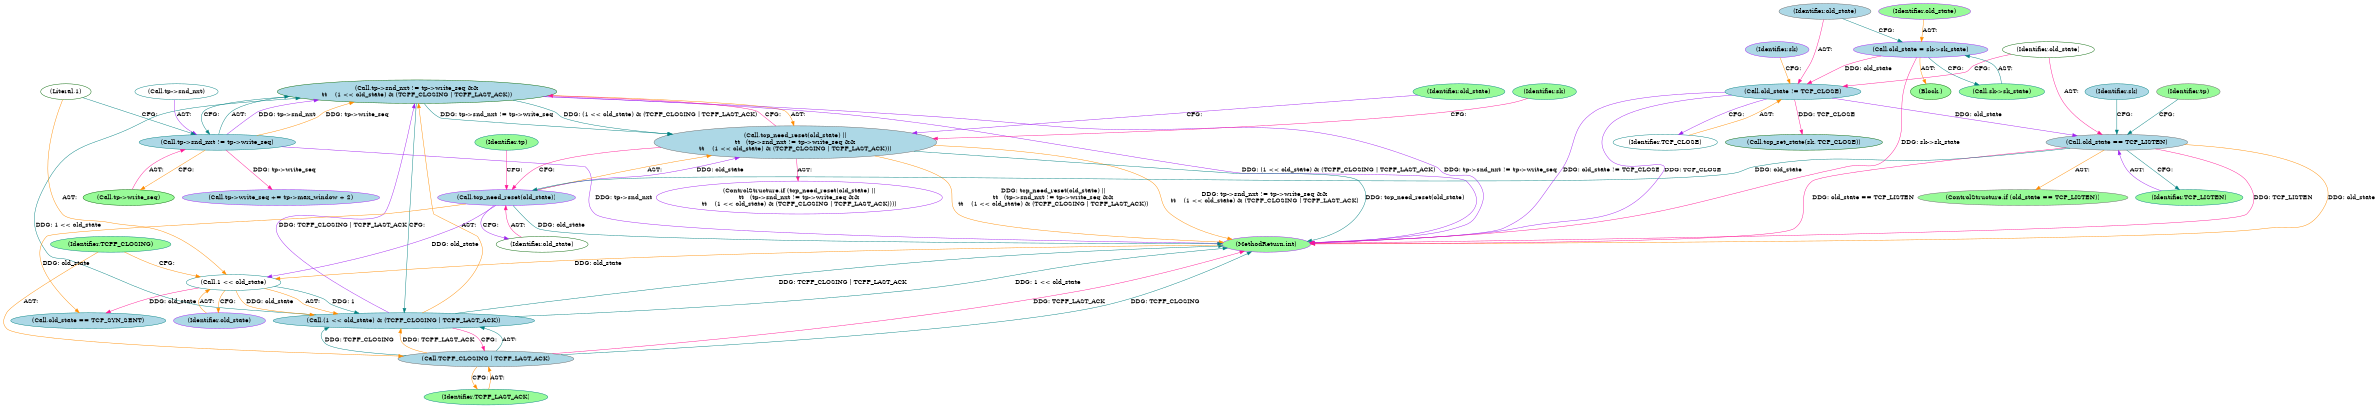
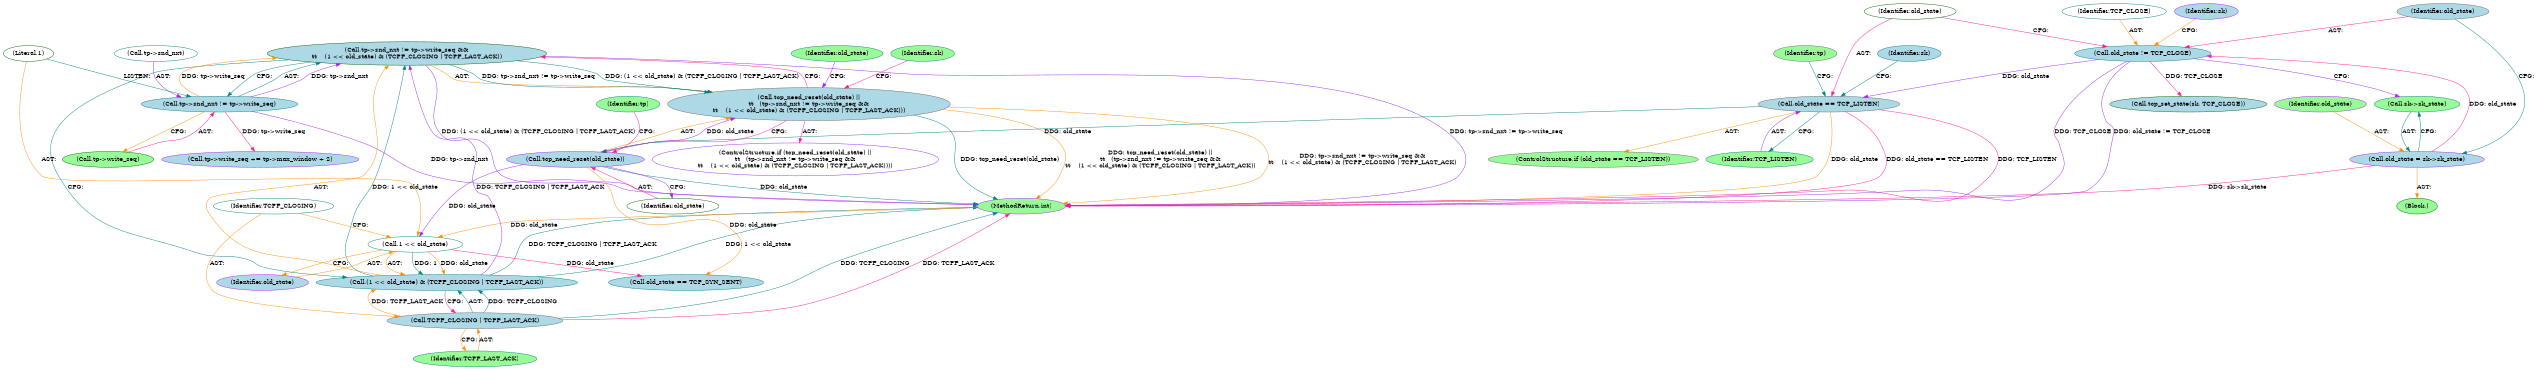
  digraph {
    node [color=teal fillcolor=lightblue style=filled]
    edge [color=darkorange]
    n1 [color=darkgreen label="(Call,tp->snd_nxt != tp->write_seq &&\n\t\t    (1 << old_state) & (TCPF_CLOSING | TCPF_LAST_ACK))"]
    n2 [label="(Call,tp->snd_nxt != tp->write_seq)"]
    n3 [label="(Call,(1 << old_state) & (TCPF_CLOSING | TCPF_LAST_ACK))"]
    n4 [color=gray40 label="(Call,tcp_need_reset(old_state) ||\n\t\t   (tp->snd_nxt != tp->write_seq &&\n\t\t    (1 << old_state) & (TCPF_CLOSING | TCPF_LAST_ACK)))"]
    n5 [color=purple fillcolor=palegreen label="(MethodReturn,int)"]
    n6 [color=purple label="(Call,tp->write_seq += tp->max_window + 2)"]
    n7 [color=darkgreen fillcolor=palegreen label="(Call,tp->write_seq)"]
    n8 [color=gray40 label="(Call,TCPF_CLOSING | TCPF_LAST_ACK)"]
    n9 [color=purple label="(Call,tcp_need_reset(old_state))"]
    n10 [color=purple fillcolor=white label="(ControlStructure,if (tcp_need_reset(old_state) ||\n\t\t   (tp->snd_nxt != tp->write_seq &&\n\t\t    (1 << old_state) & (TCPF_CLOSING | TCPF_LAST_ACK))))"]
    n11 [fillcolor=white label="(Call,1 << old_state)"]
    n12 [fillcolor=palegreen label="(Identifier,TCPF_LAST_ACK)"]
    n13 [label="(Call,old_state == TCP_SYN_SENT)"]
    n14 [color=purple label="(Identifier,old_state)"]
    n15 [color=darkgreen fillcolor=white label="(Identifier,old_state)"]
    n16 [color=gray40 label="(Call,old_state == TCP_LISTEN)"]
    n17 [fillcolor=palegreen label="(Identifier,TCP_LISTEN)"]
    n18 [color=gray40 fillcolor=palegreen label="(ControlStructure,if (old_state == TCP_LISTEN))"]
    n19 [label="(Call,old_state != TCP_CLOSE)"]
    n20 [color=darkgreen label="(Call,tcp_set_state(sk, TCP_CLOSE))"]
    n21 [fillcolor=white label="(Identifier,TCP_CLOSE)"]
    n22 [color=purple label="(Call,old_state = sk->sk_state)"]
    n23 [fillcolor=palegreen label="(Call,sk->sk_state)"]
    n24 [color=darkgreen fillcolor=palegreen label="(Block,)"]
-   n25 [fillcolor=palegreen label="(Identifier,TCPF_CLOSING)"]
+   n25 [fillcolor=white label="(Identifier,TCPF_CLOSING)"]
    n26 [fillcolor=white label="(Call,tp->snd_nxt)"]
    n27 [color=darkgreen fillcolor=white label="(Literal,1)"]
    n28 [fillcolor=palegreen label="(Identifier,old_state)"]
    n29 [color=darkgreen fillcolor=white label="(Identifier,old_state)"]
    n30 [color=purple fillcolor=palegreen label="(Identifier,old_state)"]
    n31 [color=purple label="(Identifier,sk)"]
    n32 [color=gray40 label="(Identifier,old_state)"]
    n33 [label="(Identifier,sk)"]
    n34 [fillcolor=palegreen label="(Identifier,sk)"]
    n35 [fillcolor=palegreen label="(Identifier,tp)"]
    n36 [color=gray40 fillcolor=palegreen label="(Identifier,tp)"]
    n1 -> n2 [color=teal label="CFG: "]
    n1 -> n3 [color=teal label="CFG: "]
    n1 -> n4 [label="AST: "]
    n1 -> n4 [color=teal label="DDG: tp->snd_nxt != tp->write_seq"]
    n1 -> n4 [color=teal label="DDG: (1 << old_state) & (TCPF_CLOSING | TCPF_LAST_ACK)"]
    n1 -> n5 [color=purple label="DDG: (1 << old_state) & (TCPF_CLOSING | TCPF_LAST_ACK)"]
    n1 -> n5 [color=purple label="DDG: tp->snd_nxt != tp->write_seq"]
    n2 -> n1 [color=teal label="AST: "]
    n2 -> n1 [color=purple label="DDG: tp->snd_nxt"]
    n2 -> n1 [label="DDG: tp->write_seq"]
    n2 -> n5 [color=purple label="DDG: tp->snd_nxt"]
    n2 -> n6 [color=deeppink label="DDG: tp->write_seq"]
    n2 -> n7 [label="CFG: "]
    n3 -> n1 [label="AST: "]
    n3 -> n1 [color=teal label="DDG: 1 << old_state"]
    n3 -> n1 [color=purple label="DDG: TCPF_CLOSING | TCPF_LAST_ACK"]
    n3 -> n5 [color=teal label="DDG: TCPF_CLOSING | TCPF_LAST_ACK"]
    n3 -> n5 [color=teal label="DDG: 1 << old_state"]
    n3 -> n8 [color=deeppink label="CFG: "]
    n4 -> n1 [color=deeppink label="CFG: "]
    n4 -> n5 [label="DDG: tp->snd_nxt != tp->write_seq &&\n\t\t    (1 << old_state) & (TCPF_CLOSING | TCPF_LAST_ACK)"]
    n4 -> n5 [color=teal label="DDG: tcp_need_reset(old_state)"]
    n4 -> n5 [label="DDG: tcp_need_reset(old_state) ||\n\t\t   (tp->snd_nxt != tp->write_seq &&\n\t\t    (1 << old_state) & (TCPF_CLOSING | TCPF_LAST_ACK))"]
    n4 -> n9 [color=deeppink label="CFG: "]
    n4 -> n10 [color=deeppink label="AST: "]
    n5 -> n11 [label="DDG: old_state"]
    n7 -> n2 [color=deeppink label="AST: "]
    n8 -> n3 [color=teal label="AST: "]
    n8 -> n3 [color=teal label="DDG: TCPF_CLOSING"]
    n8 -> n3 [label="DDG: TCPF_LAST_ACK"]
    n8 -> n5 [color=deeppink label="DDG: TCPF_LAST_ACK"]
    n8 -> n5 [color=teal label="DDG: TCPF_CLOSING"]
    n8 -> n12 [label="CFG: "]
    n9 -> n4 [label="AST: "]
    n9 -> n4 [color=purple label="DDG: old_state"]
    n9 -> n5 [color=teal label="DDG: old_state"]
    n9 -> n11 [color=purple label="DDG: old_state"]
    n9 -> n13 [label="DDG: old_state"]
    n9 -> n15 [color=purple label="CFG: "]
    n11 -> n3 [label="AST: "]
    n11 -> n3 [color=teal label="DDG: 1"]
    n11 -> n3 [label="DDG: old_state"]
    n11 -> n13 [color=deeppink label="DDG: old_state"]
    n11 -> n14 [label="CFG: "]
    n12 -> n8 [label="AST: "]
    n14 -> n11 [label="AST: "]
    n15 -> n9 [color=deeppink label="AST: "]
    n16 -> n5 [label="DDG: old_state"]
    n16 -> n5 [color=deeppink label="DDG: old_state == TCP_LISTEN"]
    n16 -> n5 [color=deeppink label="DDG: TCP_LISTEN"]
    n16 -> n9 [color=teal label="DDG: old_state"]
    n16 -> n17 [color=teal label="CFG: "]
    n16 -> n18 [label="AST: "]
    n17 -> n16 [color=purple label="AST: "]
    n19 -> n5 [color=purple label="DDG: old_state != TCP_CLOSE"]
    n19 -> n5 [color=purple label="DDG: TCP_CLOSE"]
    n19 -> n16 [color=purple label="DDG: old_state"]
    n19 -> n20 [color=deeppink label="DDG: TCP_CLOSE"]
-   n19 -> n21 [color=purple label="CFG: "]
+   n19 -> n23 [color=purple label="CFG: "]
    n21 -> n19 [label="AST: "]
    n22 -> n5 [color=deeppink label="DDG: sk->sk_state"]
    n22 -> n19 [color=deeppink label="DDG: old_state"]
    n22 -> n23 [color=teal label="CFG: "]
    n22 -> n24 [label="AST: "]
    n23 -> n22 [color=teal label="AST: "]
    n25 -> n8 [label="AST: "]
    n25 -> n11 [label="CFG: "]
    n26 -> n2 [color=purple label="AST: "]
-   n27 -> n2 [color=teal label="CFG: "]
+   n27 -> n2 [color=teal label="LISTEN: "]
    n27 -> n11 [label="AST: "]
    n28 -> n4 [color=purple label="CFG: "]
    n29 -> n16 [color=deeppink label="AST: "]
    n29 -> n19 [color=deeppink label="CFG: "]
    n30 -> n22 [label="AST: "]
    n31 -> n19 [label="CFG: "]
    n32 -> n19 [color=deeppink label="AST: "]
    n32 -> n22 [color=teal label="CFG: "]
    n33 -> n16 [color=teal label="CFG: "]
    n34 -> n4 [color=deeppink label="CFG: "]
    n35 -> n9 [color=deeppink label="CFG: "]
    n36 -> n16 [color=teal label="CFG: "]
  }
